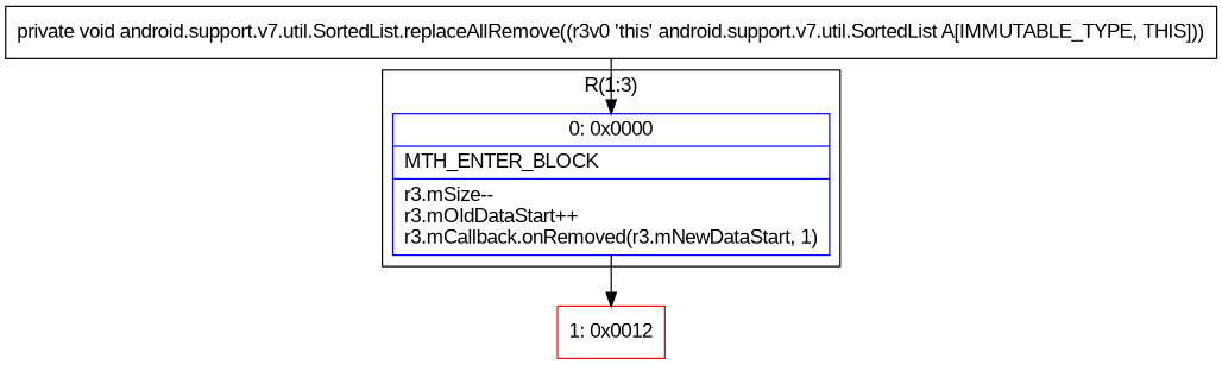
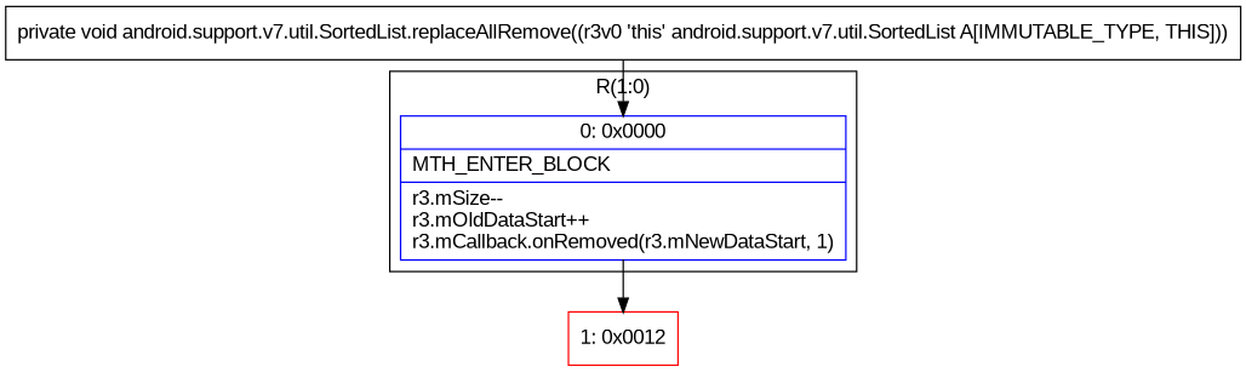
  digraph {
    fontname="Liberation Sans"
    node [shape=record fontname="Liberation Sans"]
    edge [fontname="Liberation Sans"]
    n1 [color=blue label="{0\:\ 0x0000|MTH_ENTER_BLOCK\l|r3.mSize\-\-\lr3.mOldDataStart++\lr3.mCallback.onRemoved(r3.mNewDataStart, 1)\l}"]
    n2 [color=red label="{1\:\ 0x0012}"]
    n3 [label="{private void android.support.v7.util.SortedList.replaceAllRemove((r3v0 'this' android.support.v7.util.SortedList A[IMMUTABLE_TYPE, THIS])) }"]
    subgraph cluster_1 {
-     label="R(1:3)"
+     label="R(1:0)"
      n1
    }
    n1 -> n2
    n3 -> n1
  }
